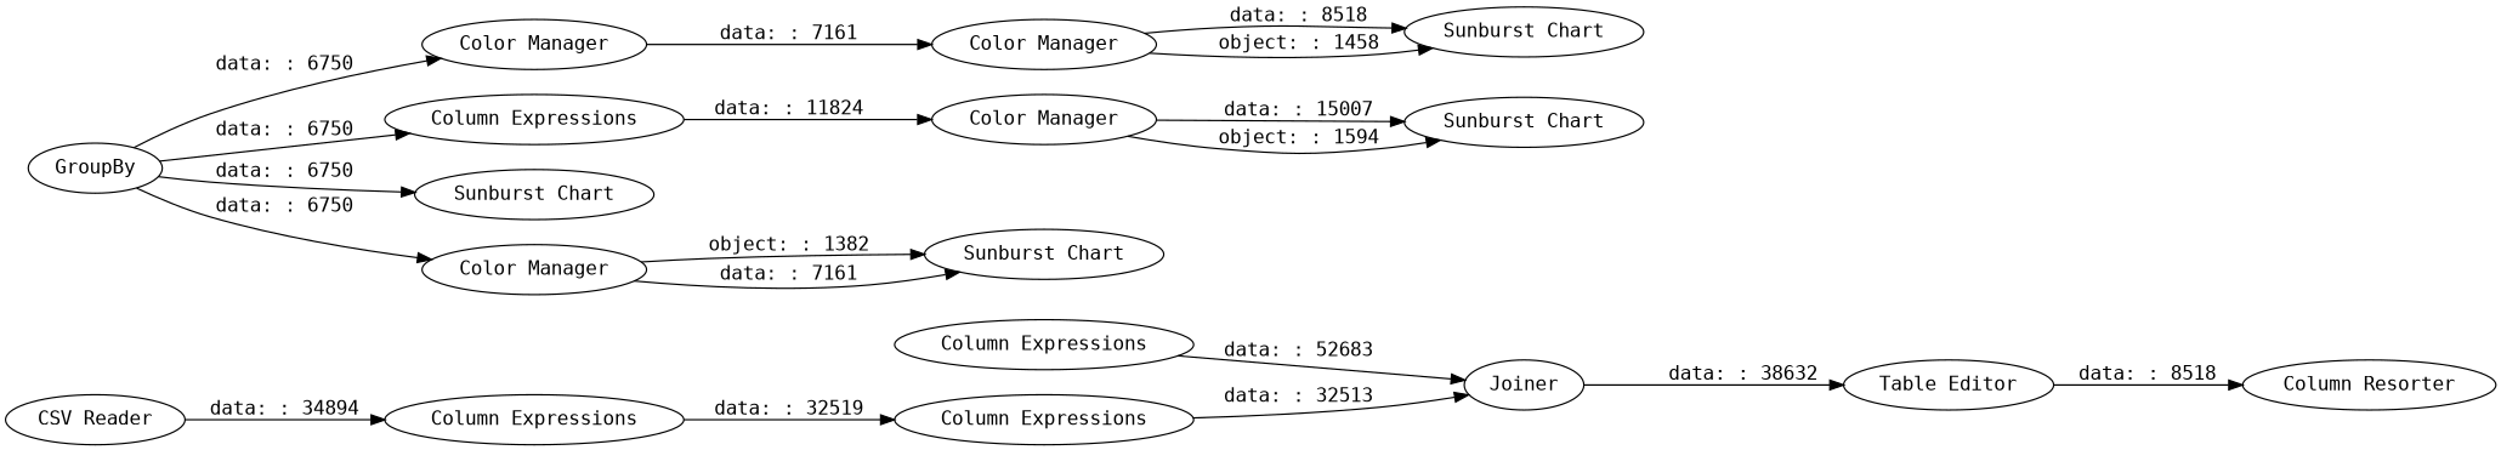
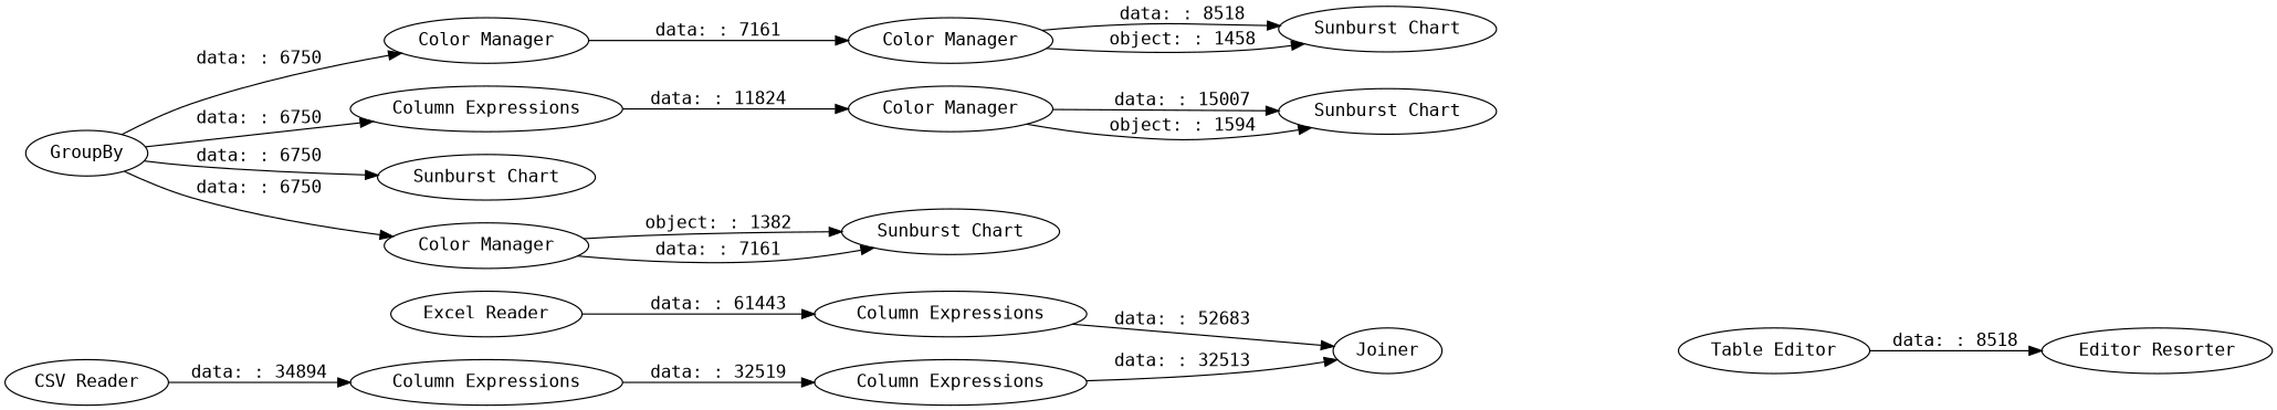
  digraph {
    fontname="DejaVu Sans Mono"
    rankdir=LR
    node [fontname="DejaVu Sans Mono"]
    edge [fontname="DejaVu Sans Mono"]
    n1 [label=Joiner]
    n2 [label="Table Editor"]
-   n3 [label="Column Resorter"]
+   n3 [label="Editor Resorter"]
    n4 [label=GroupBy]
    n5 [label="Color Manager"]
    n6 [label="Column Expressions"]
    n7 [label="Sunburst Chart"]
    n8 [label="Color Manager"]
    n9 [label="Color Manager"]
    n10 [label="Color Manager"]
    n11 [label="Sunburst Chart"]
    n12 [label="Sunburst Chart"]
    n13 [label="Sunburst Chart"]
+   n14 [label="Excel Reader"]
    n15 [label="Column Expressions"]
    n16 [label="Column Expressions"]
    n17 [label="CSV Reader"]
    n18 [label="Column Expressions"]
-   n1 -> n2 [label="data: : 38632"]
    n2 -> n3 [label="data: : 8518"]
    n4 -> n5 [label="data: : 6750"]
    n4 -> n6 [label="data: : 6750"]
    n4 -> n7 [label="data: : 6750"]
    n4 -> n8 [label="data: : 6750"]
    n5 -> n9 [label="data: : 7161"]
    n6 -> n10 [label="data: : 11824"]
    n8 -> n11 [label="object: : 1382"]
    n8 -> n11 [label="data: : 7161"]
    n9 -> n12 [label="data: : 8518"]
    n9 -> n12 [label="object: : 1458"]
    n10 -> n13 [label="data: : 15007"]
    n10 -> n13 [label="object: : 1594"]
+   n14 -> n15 [label="data: : 61443"]
    n15 -> n1 [label="data: : 52683"]
    n16 -> n1 [label="data: : 32513"]
    n17 -> n18 [label="data: : 34894"]
    n18 -> n16 [label="data: : 32519"]
  }
